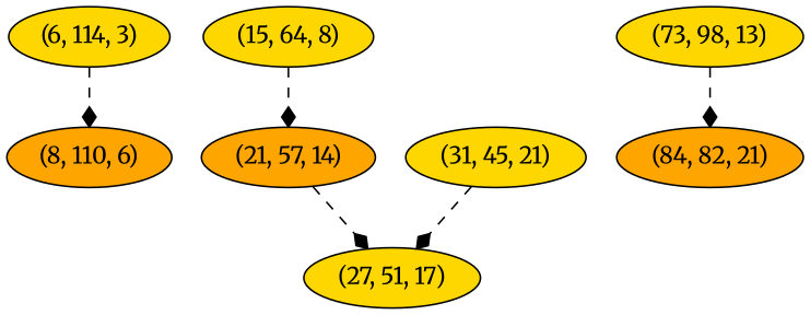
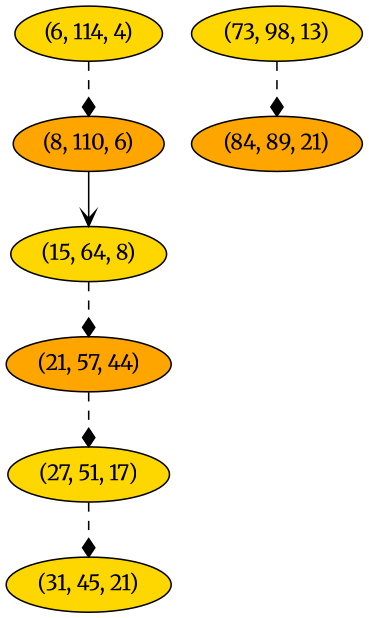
  digraph {
    fontname=Merriweather
    node [fillcolor=gold fontname=Merriweather style=filled]
    edge [arrowhead=diamond fontname=Merriweather style=dashed]
    "(8, 110, 6)" [fillcolor=orange]
-   "(6, 114, 4)" [label="(6, 114, 3)"]
+   "(6, 114, 4)"
    "(15, 64, 8)"
-   "(21, 57, 14)" [fillcolor=orange]
-   "(84, 89, 21)" [fillcolor=orange label="(84, 82, 21)"]
+   "(21, 57, 14)" [fillcolor=orange label="(21, 57, 44)"]
+   "(84, 89, 21)" [fillcolor=orange]
    "(73, 98, 13)"
    "(27, 51, 17)"
    "(31, 45, 21)"
+   "(8, 110, 6)" -> "(15, 64, 8)" [arrowhead=vee style=solid]
    "(6, 114, 4)" -> "(8, 110, 6)"
    "(15, 64, 8)" -> "(21, 57, 14)"
    "(21, 57, 14)" -> "(27, 51, 17)"
    "(73, 98, 13)" -> "(84, 89, 21)"
-   "(31, 45, 21)" -> "(27, 51, 17)"
+   "(27, 51, 17)" -> "(31, 45, 21)"
  }
